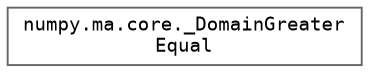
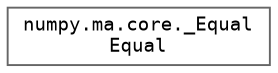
  digraph {
    rankdir=LR
    fontname="DejaVu Sans Mono"
-   n1 [color=grey40 fillcolor=white fontname="DejaVu Sans Mono" fontsize=10 height=0.2 label="numpy.ma.core._DomainGreater\lEqual" shape=box style=filled width=0.4]
+   n1 [color=grey40 fillcolor=white fontname="DejaVu Sans Mono" fontsize=10 height=0.2 label="numpy.ma.core._Equal\lEqual" shape=box style=filled width=0.4]
  }
